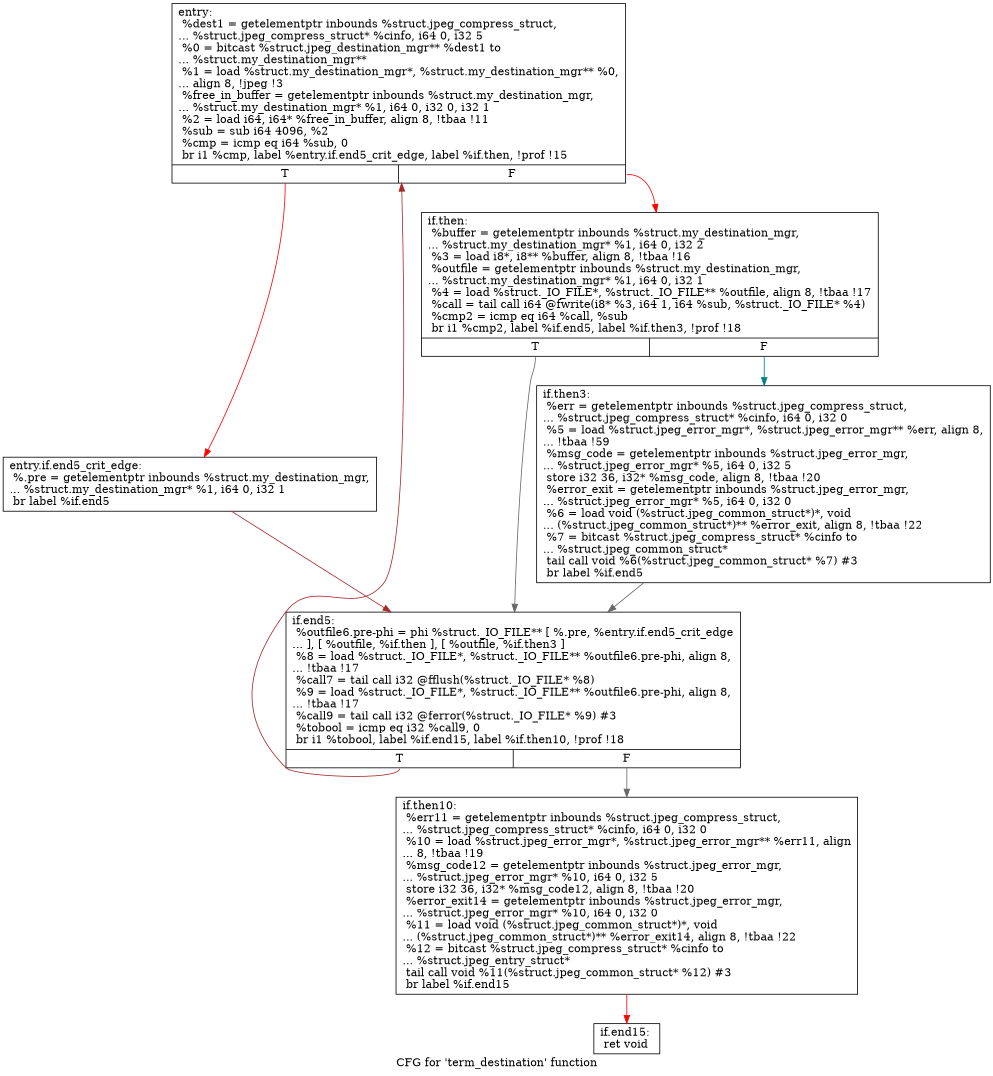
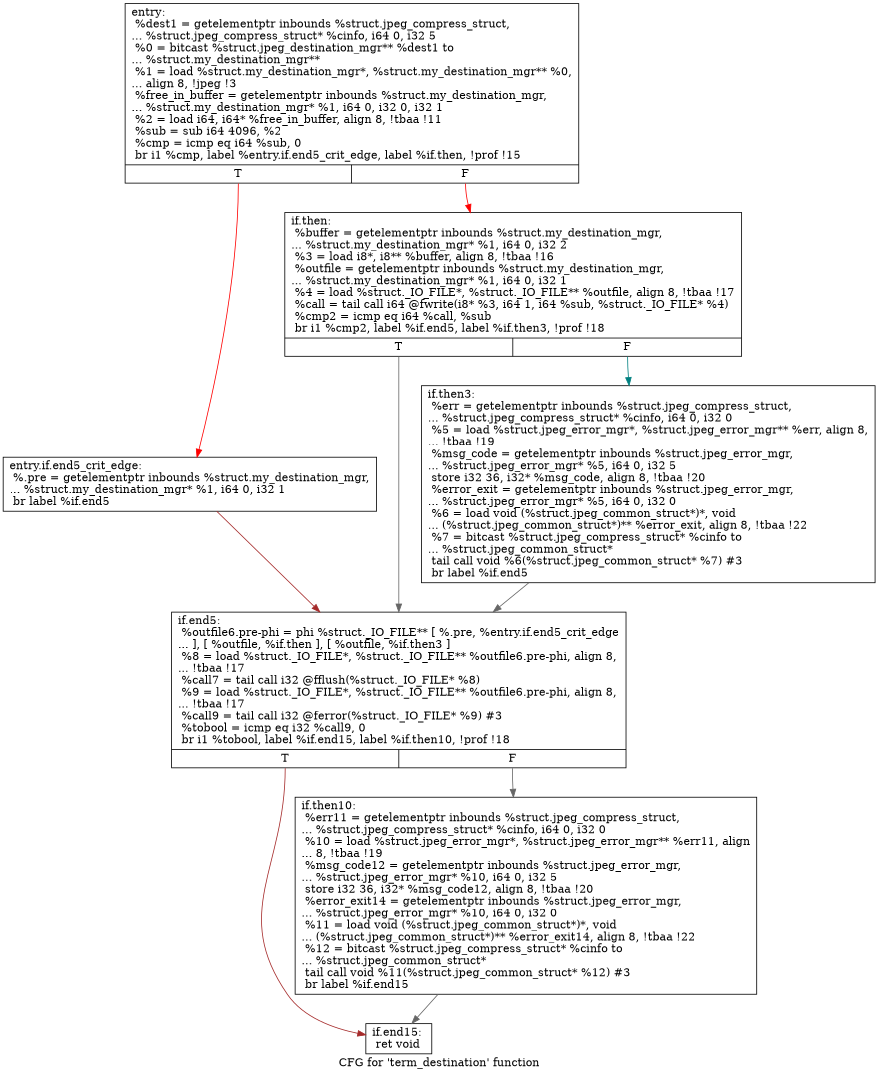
  digraph {
    label="CFG for 'term_destination' function"
    node [shape=record]
    edge [color=gray40]
    n1 [label="{entry:\l  %dest1 = getelementptr inbounds %struct.jpeg_compress_struct,\l... %struct.jpeg_compress_struct* %cinfo, i64 0, i32 5\l  %0 = bitcast %struct.jpeg_destination_mgr** %dest1 to\l... %struct.my_destination_mgr**\l  %1 = load %struct.my_destination_mgr*, %struct.my_destination_mgr** %0,\l... align 8, !jpeg !3\l  %free_in_buffer = getelementptr inbounds %struct.my_destination_mgr,\l... %struct.my_destination_mgr* %1, i64 0, i32 0, i32 1\l  %2 = load i64, i64* %free_in_buffer, align 8, !tbaa !11\l  %sub = sub i64 4096, %2\l  %cmp = icmp eq i64 %sub, 0\l  br i1 %cmp, label %entry.if.end5_crit_edge, label %if.then, !prof !15\l|{<s0>T|<s1>F}}"]
    n2 [label="{entry.if.end5_crit_edge:                          \l  %.pre = getelementptr inbounds %struct.my_destination_mgr,\l... %struct.my_destination_mgr* %1, i64 0, i32 1\l  br label %if.end5\l}"]
    n3 [label="{if.then:                                          \l  %buffer = getelementptr inbounds %struct.my_destination_mgr,\l... %struct.my_destination_mgr* %1, i64 0, i32 2\l  %3 = load i8*, i8** %buffer, align 8, !tbaa !16\l  %outfile = getelementptr inbounds %struct.my_destination_mgr,\l... %struct.my_destination_mgr* %1, i64 0, i32 1\l  %4 = load %struct._IO_FILE*, %struct._IO_FILE** %outfile, align 8, !tbaa !17\l  %call = tail call i64 @fwrite(i8* %3, i64 1, i64 %sub, %struct._IO_FILE* %4)\l  %cmp2 = icmp eq i64 %call, %sub\l  br i1 %cmp2, label %if.end5, label %if.then3, !prof !18\l|{<s0>T|<s1>F}}"]
    n4 [label="{if.end5:                                          \l  %outfile6.pre-phi = phi %struct._IO_FILE** [ %.pre, %entry.if.end5_crit_edge\l... ], [ %outfile, %if.then ], [ %outfile, %if.then3 ]\l  %8 = load %struct._IO_FILE*, %struct._IO_FILE** %outfile6.pre-phi, align 8,\l... !tbaa !17\l  %call7 = tail call i32 @fflush(%struct._IO_FILE* %8)\l  %9 = load %struct._IO_FILE*, %struct._IO_FILE** %outfile6.pre-phi, align 8,\l... !tbaa !17\l  %call9 = tail call i32 @ferror(%struct._IO_FILE* %9) #3\l  %tobool = icmp eq i32 %call9, 0\l  br i1 %tobool, label %if.end15, label %if.then10, !prof !18\l|{<s0>T|<s1>F}}"]
-   n5 [label="{if.then3:                                         \l  %err = getelementptr inbounds %struct.jpeg_compress_struct,\l... %struct.jpeg_compress_struct* %cinfo, i64 0, i32 0\l  %5 = load %struct.jpeg_error_mgr*, %struct.jpeg_error_mgr** %err, align 8,\l... !tbaa !59\l  %msg_code = getelementptr inbounds %struct.jpeg_error_mgr,\l... %struct.jpeg_error_mgr* %5, i64 0, i32 5\l  store i32 36, i32* %msg_code, align 8, !tbaa !20\l  %error_exit = getelementptr inbounds %struct.jpeg_error_mgr,\l... %struct.jpeg_error_mgr* %5, i64 0, i32 0\l  %6 = load void (%struct.jpeg_common_struct*)*, void\l... (%struct.jpeg_common_struct*)** %error_exit, align 8, !tbaa !22\l  %7 = bitcast %struct.jpeg_compress_struct* %cinfo to\l... %struct.jpeg_common_struct*\l  tail call void %6(%struct.jpeg_common_struct* %7) #3\l  br label %if.end5\l}"]
+   n5 [label="{if.then3:                                         \l  %err = getelementptr inbounds %struct.jpeg_compress_struct,\l... %struct.jpeg_compress_struct* %cinfo, i64 0, i32 0\l  %5 = load %struct.jpeg_error_mgr*, %struct.jpeg_error_mgr** %err, align 8,\l... !tbaa !19\l  %msg_code = getelementptr inbounds %struct.jpeg_error_mgr,\l... %struct.jpeg_error_mgr* %5, i64 0, i32 5\l  store i32 36, i32* %msg_code, align 8, !tbaa !20\l  %error_exit = getelementptr inbounds %struct.jpeg_error_mgr,\l... %struct.jpeg_error_mgr* %5, i64 0, i32 0\l  %6 = load void (%struct.jpeg_common_struct*)*, void\l... (%struct.jpeg_common_struct*)** %error_exit, align 8, !tbaa !22\l  %7 = bitcast %struct.jpeg_compress_struct* %cinfo to\l... %struct.jpeg_common_struct*\l  tail call void %6(%struct.jpeg_common_struct* %7) #3\l  br label %if.end5\l}"]
    n6 [label="{if.end15:                                         \l  ret void\l}"]
-   n7 [label="{if.then10:                                        \l  %err11 = getelementptr inbounds %struct.jpeg_compress_struct,\l... %struct.jpeg_compress_struct* %cinfo, i64 0, i32 0\l  %10 = load %struct.jpeg_error_mgr*, %struct.jpeg_error_mgr** %err11, align\l... 8, !tbaa !19\l  %msg_code12 = getelementptr inbounds %struct.jpeg_error_mgr,\l... %struct.jpeg_error_mgr* %10, i64 0, i32 5\l  store i32 36, i32* %msg_code12, align 8, !tbaa !20\l  %error_exit14 = getelementptr inbounds %struct.jpeg_error_mgr,\l... %struct.jpeg_error_mgr* %10, i64 0, i32 0\l  %11 = load void (%struct.jpeg_common_struct*)*, void\l... (%struct.jpeg_common_struct*)** %error_exit14, align 8, !tbaa !22\l  %12 = bitcast %struct.jpeg_compress_struct* %cinfo to\l... %struct.jpeg_entry_struct*\l  tail call void %11(%struct.jpeg_common_struct* %12) #3\l  br label %if.end15\l}"]
+   n7 [label="{if.then10:                                        \l  %err11 = getelementptr inbounds %struct.jpeg_compress_struct,\l... %struct.jpeg_compress_struct* %cinfo, i64 0, i32 0\l  %10 = load %struct.jpeg_error_mgr*, %struct.jpeg_error_mgr** %err11, align\l... 8, !tbaa !19\l  %msg_code12 = getelementptr inbounds %struct.jpeg_error_mgr,\l... %struct.jpeg_error_mgr* %10, i64 0, i32 5\l  store i32 36, i32* %msg_code12, align 8, !tbaa !20\l  %error_exit14 = getelementptr inbounds %struct.jpeg_error_mgr,\l... %struct.jpeg_error_mgr* %10, i64 0, i32 0\l  %11 = load void (%struct.jpeg_common_struct*)*, void\l... (%struct.jpeg_common_struct*)** %error_exit14, align 8, !tbaa !22\l  %12 = bitcast %struct.jpeg_compress_struct* %cinfo to\l... %struct.jpeg_common_struct*\l  tail call void %11(%struct.jpeg_common_struct* %12) #3\l  br label %if.end15\l}"]
    n1 -> n2 [color=red tailport=s0]
    n1 -> n3 [color=red tailport=s1]
    n2 -> n4 [color=brown]
    n3 -> n4 [tailport=s0]
    n3 -> n5 [color=teal tailport=s1]
-   n4 -> n1 [color=brown tailport=s0]
+   n4 -> n6 [color=brown tailport=s0]
    n4 -> n7 [tailport=s1]
    n5 -> n4
-   n7 -> n6 [color=red]
+   n7 -> n6
  }
